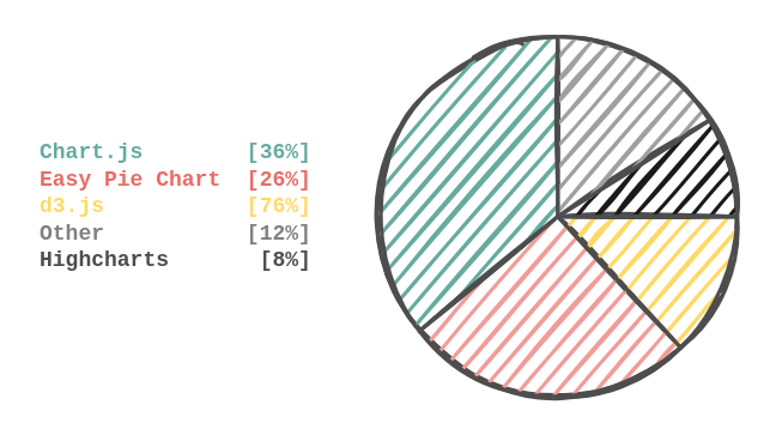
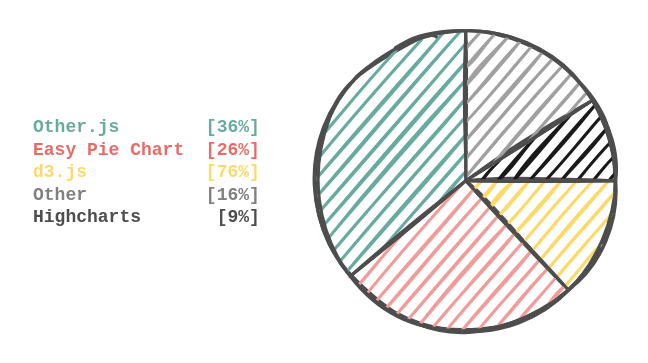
  <mxCell id="0" />
  <mxCell id="1" parent="0" />
  <mxCell id="2" value="" style="verticalLabelPosition=bottom;shadow=0;dashed=0;align=center;html=1;verticalAlign=top;strokeWidth=1;shape=mxgraph.mockup.graphics.pieChart;strokeColor=#4D4D4D;parts=36,26,13,9,16;partColors=#67AB9F,#F19C99,#FFD966,#1A1A1A,#a0a0a0;strokeWidth=2;partsCount=5;sketch=1;curveFitting=1;jiggle=1;noLabel=0;fillWeight=2;disableMultiStroke=0;disableMultiStrokeFill=0;sketchStyle=rough;" vertex="1" parent="1"><mxGeometry x="210" y="20" width="200" height="200" as="geometry" /></mxCell>
- <mxCell id="3" value="Chart.js &lt;span style=&quot;white-space: pre;&quot;&gt;&#09;&lt;/span&gt;[36%]" style="text;html=1;align=left;verticalAlign=middle;resizable=0;points=[];autosize=1;strokeColor=none;fillColor=none;fontFamily=Courier New;fontStyle=1;fontColor=#67AB9F;" vertex="1" parent="1"><mxGeometry x="20" y="70" width="170" height="30" as="geometry" /></mxCell>
+ <mxCell id="3" value="Other.js &lt;span style=&quot;white-space: pre;&quot;&gt;&#09;&lt;/span&gt;[36%]" style="text;html=1;align=left;verticalAlign=middle;resizable=0;points=[];autosize=1;strokeColor=none;fillColor=none;fontFamily=Courier New;fontStyle=1;fontColor=#67AB9F;" vertex="1" parent="1"><mxGeometry x="20" y="70" width="170" height="30" as="geometry" /></mxCell>
  <mxCell id="4" value="&lt;font color=&quot;#ea6b66&quot;&gt;Easy Pie Chart &lt;span style=&quot;white-space: pre;&quot;&gt;&#09;&lt;/span&gt;[26%]&lt;/font&gt;" style="text;html=1;align=left;verticalAlign=middle;resizable=0;points=[];autosize=1;strokeColor=none;fillColor=none;fontFamily=Courier New;fontStyle=1;fontColor=#67AB9F;" vertex="1" parent="1"><mxGeometry x="20" y="85" width="170" height="30" as="geometry" /></mxCell>
  <mxCell id="5" value="&lt;font color=&quot;#ffd966&quot;&gt;d3.js &lt;span style=&quot;white-space: pre;&quot;&gt;&#09;&lt;/span&gt;&lt;span style=&quot;white-space: pre;&quot;&gt;&#09;&lt;/span&gt;[76%]&lt;/font&gt;" style="text;html=1;align=left;verticalAlign=middle;resizable=0;points=[];autosize=1;strokeColor=none;fillColor=none;fontFamily=Courier New;fontStyle=1;fontColor=#67AB9F;" vertex="1" parent="1"><mxGeometry x="20" y="100" width="170" height="30" as="geometry" /></mxCell>
- <mxCell id="6" value="&lt;font&gt;Other &lt;span style=&quot;white-space: pre;&quot;&gt;&#09;&lt;/span&gt;&lt;span style=&quot;white-space: pre;&quot;&gt;&#09;&lt;/span&gt;[12%]&lt;/font&gt;" style="text;html=1;align=left;verticalAlign=middle;resizable=0;points=[];autosize=1;strokeColor=none;fillColor=none;fontFamily=Courier New;fontStyle=1;fontColor=#808080;" vertex="1" parent="1"><mxGeometry x="20" y="115" width="170" height="30" as="geometry" /></mxCell>
- <mxCell id="7" value="&lt;font color=&quot;#4d4d4d&quot;&gt;Highcharts &lt;span style=&quot;white-space: pre;&quot;&gt;&#09;&lt;/span&gt;&amp;nbsp;[8%]&lt;/font&gt;" style="text;html=1;align=left;verticalAlign=middle;resizable=0;points=[];autosize=1;strokeColor=none;fillColor=none;fontFamily=Courier New;fontStyle=1;fontColor=#808080;" vertex="1" parent="1"><mxGeometry x="20" y="130" width="170" height="30" as="geometry" /></mxCell>
+ <mxCell id="6" value="&lt;font&gt;Other &lt;span style=&quot;white-space: pre;&quot;&gt;&#09;&lt;/span&gt;&lt;span style=&quot;white-space: pre;&quot;&gt;&#09;&lt;/span&gt;[16%]&lt;/font&gt;" style="text;html=1;align=left;verticalAlign=middle;resizable=0;points=[];autosize=1;strokeColor=none;fillColor=none;fontFamily=Courier New;fontStyle=1;fontColor=#808080;" vertex="1" parent="1"><mxGeometry x="20" y="115" width="170" height="30" as="geometry" /></mxCell>
+ <mxCell id="7" value="&lt;font color=&quot;#4d4d4d&quot;&gt;Highcharts &lt;span style=&quot;white-space: pre;&quot;&gt;&#09;&lt;/span&gt;&amp;nbsp;[9%]&lt;/font&gt;" style="text;html=1;align=left;verticalAlign=middle;resizable=0;points=[];autosize=1;strokeColor=none;fillColor=none;fontFamily=Courier New;fontStyle=1;fontColor=#808080;" vertex="1" parent="1"><mxGeometry x="20" y="130" width="170" height="30" as="geometry" /></mxCell>
